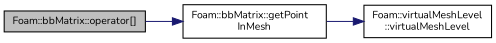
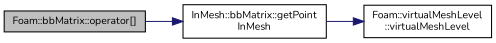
  digraph {
    fontname=Nunito
    rankdir=LR
    node [color=black fillcolor=white fontname=Nunito fontsize=10 shape=record style=filled]
    edge [color=midnightblue fontname=Nunito fontsize=10 labelfontname=Helvetica labelfontsize=10 style=solid]
    n1 [fillcolor=grey75 fontcolor=black height=0.2 label="Foam::bbMatrix::operator[]" width=0.4]
-   n2 [height=0.2 label="Foam::bbMatrix::getPoint\lInMesh" width=0.4]
+   n2 [height=0.2 label="InMesh::bbMatrix::getPoint\lInMesh" width=0.4]
    n3 [height=0.2 label="Foam::virtualMeshLevel\l::virtualMeshLevel" width=0.4]
    n1 -> n2
    n2 -> n3
  }
